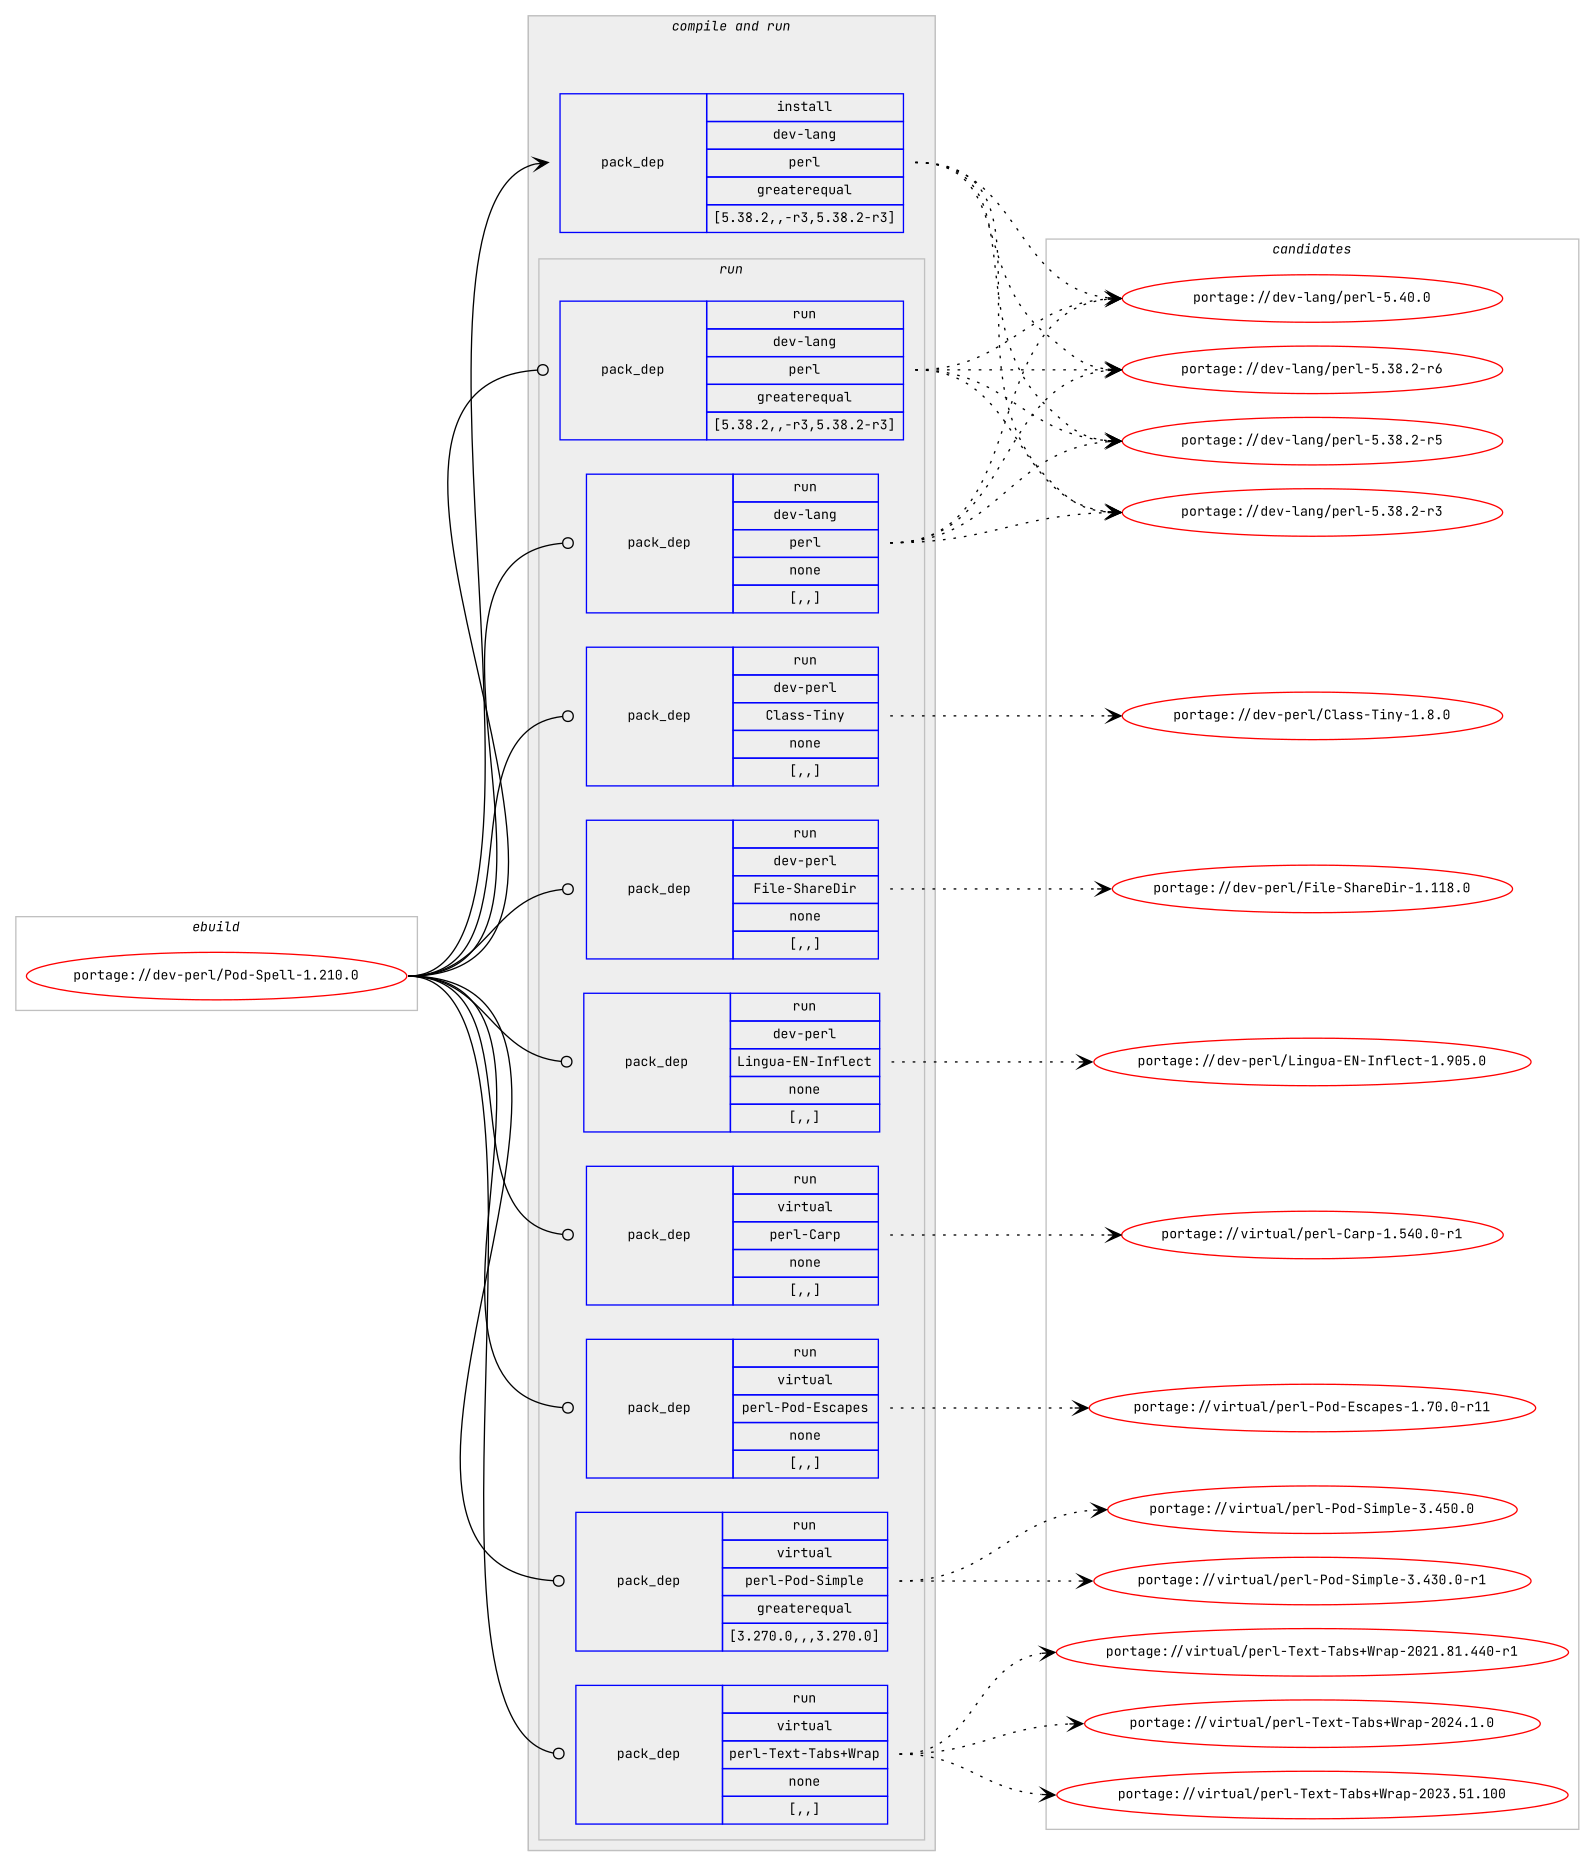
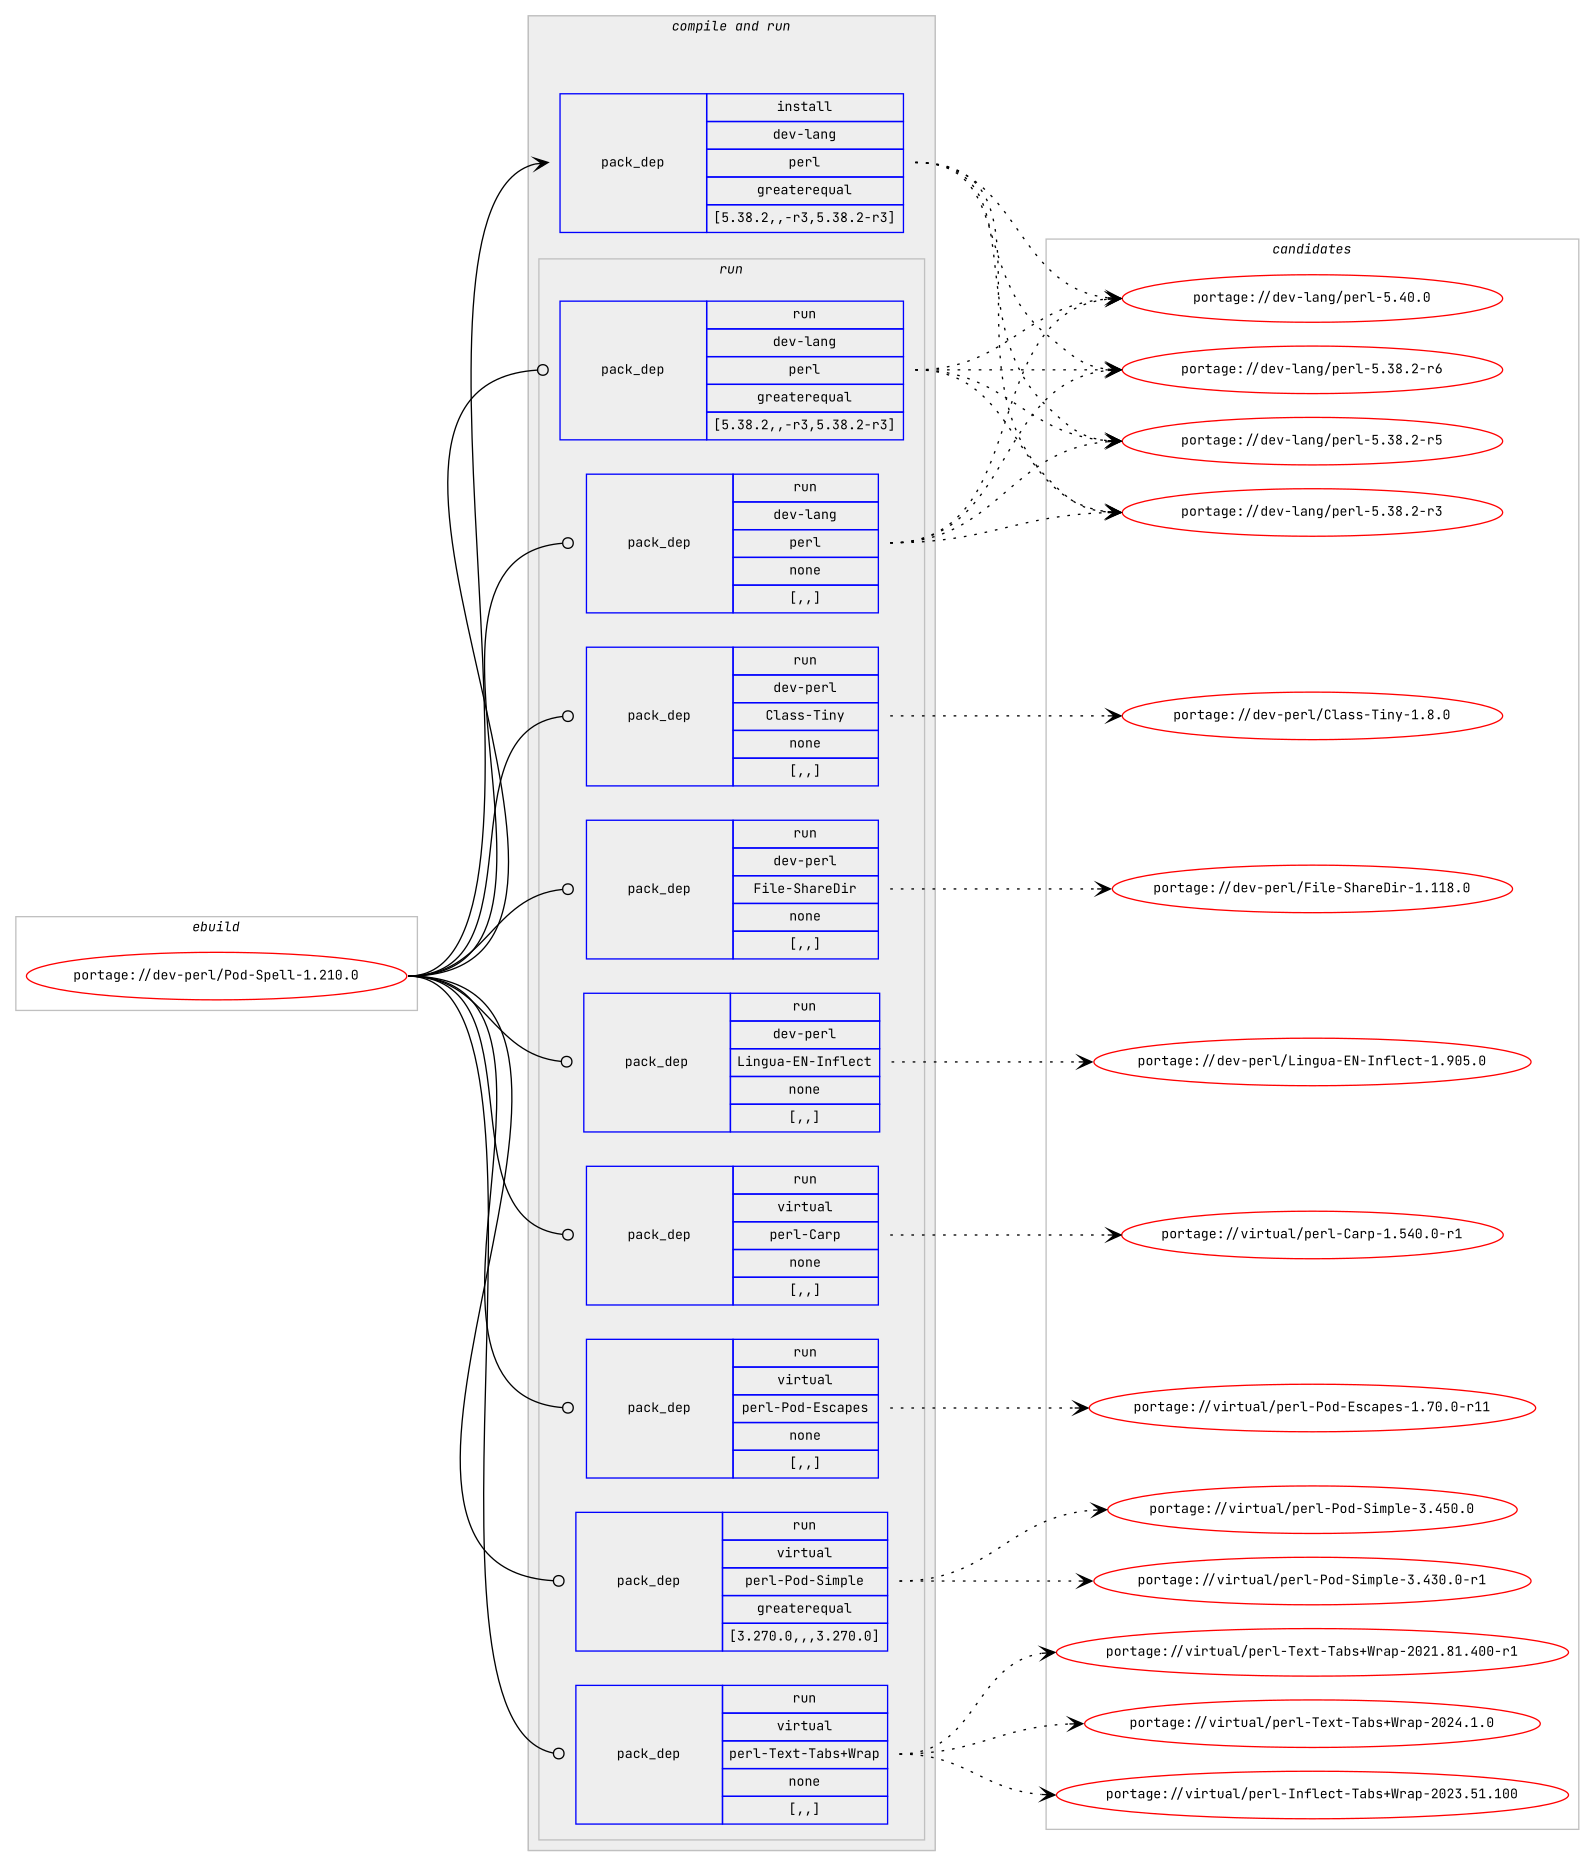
  digraph {
    compound=true
    concentrate=true
    fontname="JetBrains Mono"
    fontsize=10
    newrank=true
    rankdir=LR
    ranksep=1.5
    node [color=red fontname="JetBrains Mono" fontsize=10]
    edge [arrowhead=vee fontname="JetBrains Mono" headport=w style=dotted tailport=e weight=100]
    n1 [label="portage://dev-perl/Pod-Spell-1.210.0" width=4]
    n2 [color=blue label=<<TABLE BORDER="0" CELLBORDER="1" CELLSPACING="0" CELLPADDING="4" WIDTH="220"><TR><TD ROWSPAN="6" CELLPADDING="30">pack_dep</TD></TR><TR><TD WIDTH="110">install</TD></TR><TR><TD>dev-lang</TD></TR><TR><TD>perl</TD></TR><TR><TD>greaterequal</TD></TR><TR><TD>[5.38.2,,-r3,5.38.2-r3]</TD></TR></TABLE>> shape=none]
    n3 [color=blue label=<<TABLE BORDER="0" CELLBORDER="1" CELLSPACING="0" CELLPADDING="4" WIDTH="220"><TR><TD ROWSPAN="6" CELLPADDING="30">pack_dep</TD></TR><TR><TD WIDTH="110">run</TD></TR><TR><TD>dev-lang</TD></TR><TR><TD>perl</TD></TR><TR><TD>greaterequal</TD></TR><TR><TD>[5.38.2,,-r3,5.38.2-r3]</TD></TR></TABLE>> shape=none]
    n4 [color=blue label=<<TABLE BORDER="0" CELLBORDER="1" CELLSPACING="0" CELLPADDING="4" WIDTH="220"><TR><TD ROWSPAN="6" CELLPADDING="30">pack_dep</TD></TR><TR><TD WIDTH="110">run</TD></TR><TR><TD>dev-lang</TD></TR><TR><TD>perl</TD></TR><TR><TD>none</TD></TR><TR><TD>[,,]</TD></TR></TABLE>> shape=none]
    n5 [color=blue label=<<TABLE BORDER="0" CELLBORDER="1" CELLSPACING="0" CELLPADDING="4" WIDTH="220"><TR><TD ROWSPAN="6" CELLPADDING="30">pack_dep</TD></TR><TR><TD WIDTH="110">run</TD></TR><TR><TD>dev-perl</TD></TR><TR><TD>Class-Tiny</TD></TR><TR><TD>none</TD></TR><TR><TD>[,,]</TD></TR></TABLE>> shape=none]
    n6 [color=blue label=<<TABLE BORDER="0" CELLBORDER="1" CELLSPACING="0" CELLPADDING="4" WIDTH="220"><TR><TD ROWSPAN="6" CELLPADDING="30">pack_dep</TD></TR><TR><TD WIDTH="110">run</TD></TR><TR><TD>dev-perl</TD></TR><TR><TD>File-ShareDir</TD></TR><TR><TD>none</TD></TR><TR><TD>[,,]</TD></TR></TABLE>> shape=none]
    n7 [color=blue label=<<TABLE BORDER="0" CELLBORDER="1" CELLSPACING="0" CELLPADDING="4" WIDTH="220"><TR><TD ROWSPAN="6" CELLPADDING="30">pack_dep</TD></TR><TR><TD WIDTH="110">run</TD></TR><TR><TD>dev-perl</TD></TR><TR><TD>Lingua-EN-Inflect</TD></TR><TR><TD>none</TD></TR><TR><TD>[,,]</TD></TR></TABLE>> shape=none]
    n8 [color=blue label=<<TABLE BORDER="0" CELLBORDER="1" CELLSPACING="0" CELLPADDING="4" WIDTH="220"><TR><TD ROWSPAN="6" CELLPADDING="30">pack_dep</TD></TR><TR><TD WIDTH="110">run</TD></TR><TR><TD>virtual</TD></TR><TR><TD>perl-Carp</TD></TR><TR><TD>none</TD></TR><TR><TD>[,,]</TD></TR></TABLE>> shape=none]
    n9 [color=blue label=<<TABLE BORDER="0" CELLBORDER="1" CELLSPACING="0" CELLPADDING="4" WIDTH="220"><TR><TD ROWSPAN="6" CELLPADDING="30">pack_dep</TD></TR><TR><TD WIDTH="110">run</TD></TR><TR><TD>virtual</TD></TR><TR><TD>perl-Pod-Escapes</TD></TR><TR><TD>none</TD></TR><TR><TD>[,,]</TD></TR></TABLE>> shape=none]
    n10 [color=blue label=<<TABLE BORDER="0" CELLBORDER="1" CELLSPACING="0" CELLPADDING="4" WIDTH="220"><TR><TD ROWSPAN="6" CELLPADDING="30">pack_dep</TD></TR><TR><TD WIDTH="110">run</TD></TR><TR><TD>virtual</TD></TR><TR><TD>perl-Pod-Simple</TD></TR><TR><TD>greaterequal</TD></TR><TR><TD>[3.270.0,,,3.270.0]</TD></TR></TABLE>> shape=none]
    n11 [color=blue label=<<TABLE BORDER="0" CELLBORDER="1" CELLSPACING="0" CELLPADDING="4" WIDTH="220"><TR><TD ROWSPAN="6" CELLPADDING="30">pack_dep</TD></TR><TR><TD WIDTH="110">run</TD></TR><TR><TD>virtual</TD></TR><TR><TD>perl-Text-Tabs+Wrap</TD></TR><TR><TD>none</TD></TR><TR><TD>[,,]</TD></TR></TABLE>> shape=none]
    n12 [label="portage://dev-lang/perl-5.40.0" width=4]
    n13 [label="portage://dev-lang/perl-5.38.2-r6" width=4]
    n14 [label="portage://dev-lang/perl-5.38.2-r5" width=4]
    n15 [label="portage://dev-lang/perl-5.38.2-r3" width=4]
    n16 [label="portage://dev-perl/Class-Tiny-1.8.0" width=4]
    n17 [label="portage://dev-perl/File-ShareDir-1.118.0" width=4]
    n18 [label="portage://dev-perl/Lingua-EN-Inflect-1.905.0" width=4]
    n19 [label="portage://virtual/perl-Carp-1.540.0-r1" width=4]
    n20 [label="portage://virtual/perl-Pod-Escapes-1.70.0-r11" width=4]
    n21 [label="portage://virtual/perl-Pod-Simple-3.450.0" width=4]
    n22 [label="portage://virtual/perl-Pod-Simple-3.430.0-r1" width=4]
    n23 [label="portage://virtual/perl-Text-Tabs+Wrap-2024.1.0" width=4]
-   n24 [label="portage://virtual/perl-Text-Tabs+Wrap-2023.51.100" width=4]
-   n25 [label="portage://virtual/perl-Text-Tabs+Wrap-2021.81.440-r1" width=4]
+   n24 [label="portage://virtual/perl-Inflect-Tabs+Wrap-2023.51.100" width=4]
+   n25 [label="portage://virtual/perl-Text-Tabs+Wrap-2021.81.400-r1" width=4]
    subgraph cluster_1 {
      color=gray
      label=<<i>ebuild</i>>
      n1
    }
    subgraph cluster_2 {
      color=gray
      label=<<i>dependencies</i>>
      subgraph cluster_3 {
        color=gray
        fillcolor="#eeeeee"
        label=<<i>compile</i>>
        style=filled
        subgraph sub_4 {
          color=gray
          fillcolor="#eeeeee"
          label=<<i>compile</i>>
          style=filled
          n2
        }
      }
      subgraph cluster_5 {
        color=gray
        fillcolor="#eeeeee"
        label=<<i>compile and run</i>>
        style=filled
      }
      subgraph cluster_6 {
        color=gray
        fillcolor="#eeeeee"
        label=<<i>run</i>>
        style=filled
        subgraph sub_7 {
          color=gray
          fillcolor="#eeeeee"
          label=<<i>run</i>>
          style=filled
          n3
        }
        subgraph sub_8 {
          color=gray
          fillcolor="#eeeeee"
          label=<<i>run</i>>
          style=filled
          n4
        }
        subgraph sub_9 {
          color=gray
          fillcolor="#eeeeee"
          label=<<i>run</i>>
          style=filled
          n5
        }
        subgraph sub_10 {
          color=gray
          fillcolor="#eeeeee"
          label=<<i>run</i>>
          style=filled
          n6
        }
        subgraph sub_11 {
          color=gray
          fillcolor="#eeeeee"
          label=<<i>run</i>>
          style=filled
          n7
        }
        subgraph sub_12 {
          color=gray
          fillcolor="#eeeeee"
          label=<<i>run</i>>
          style=filled
          n8
        }
        subgraph sub_13 {
          color=gray
          fillcolor="#eeeeee"
          label=<<i>run</i>>
          style=filled
          n9
        }
        subgraph sub_14 {
          color=gray
          fillcolor="#eeeeee"
          label=<<i>run</i>>
          style=filled
          n10
        }
        subgraph sub_15 {
          color=gray
          fillcolor="#eeeeee"
          label=<<i>run</i>>
          style=filled
          n11
        }
      }
    }
    subgraph cluster_16 {
      color=gray
      label=<<i>candidates</i>>
      rank=same
      subgraph sub_17 {
        color=black
        label=<<i>candidates</i>>
        nodesep=1
        rank=same
        n12
        n13
        n14
        n15
      }
      subgraph sub_18 {
        color=black
        label=<<i>candidates</i>>
        nodesep=1
        rank=same
        n12
        n13
        n14
        n15
      }
      subgraph sub_19 {
        color=black
        label=<<i>candidates</i>>
        nodesep=1
        rank=same
        n12
        n13
        n14
        n15
      }
      subgraph sub_20 {
        color=black
        label=<<i>candidates</i>>
        nodesep=1
        rank=same
        n16
      }
      subgraph sub_21 {
        color=black
        label=<<i>candidates</i>>
        nodesep=1
        rank=same
        n17
      }
      subgraph sub_22 {
        color=black
        label=<<i>candidates</i>>
        nodesep=1
        rank=same
        n18
      }
      subgraph sub_23 {
        color=black
        label=<<i>candidates</i>>
        nodesep=1
        rank=same
        n19
      }
      subgraph sub_24 {
        color=black
        label=<<i>candidates</i>>
        nodesep=1
        rank=same
        n20
      }
      subgraph sub_25 {
        color=black
        label=<<i>candidates</i>>
        nodesep=1
        rank=same
        n21
        n22
      }
      subgraph sub_26 {
        color=black
        label=<<i>candidates</i>>
        nodesep=1
        rank=same
        n23
        n24
        n25
      }
    }
    n1 -> n2 [style=solid weight=20]
    n1 -> n3 [arrowhead=odot style=solid weight=20]
    n1 -> n4 [arrowhead=odot style=solid weight=20]
    n1 -> n5 [arrowhead=odot style=solid weight=20]
    n1 -> n6 [arrowhead=odot style=solid weight=20]
    n1 -> n7 [arrowhead=odot style=solid weight=20]
    n1 -> n8 [arrowhead=odot style=solid weight=20]
    n1 -> n9 [arrowhead=odot style=solid weight=20]
    n1 -> n10 [arrowhead=odot style=solid weight=20]
    n1 -> n11 [arrowhead=odot style=solid weight=20]
    n2 -> n12
    n2 -> n13
    n2 -> n14
    n2 -> n15
    n3 -> n12
    n3 -> n13
    n3 -> n14
    n3 -> n15
    n4 -> n12
    n4 -> n13
    n4 -> n14
    n4 -> n15
    n5 -> n16
    n6 -> n17
    n7 -> n18
    n8 -> n19
    n9 -> n20
    n10 -> n21
    n10 -> n22
    n11 -> n23
    n11 -> n24
    n11 -> n25
  }
